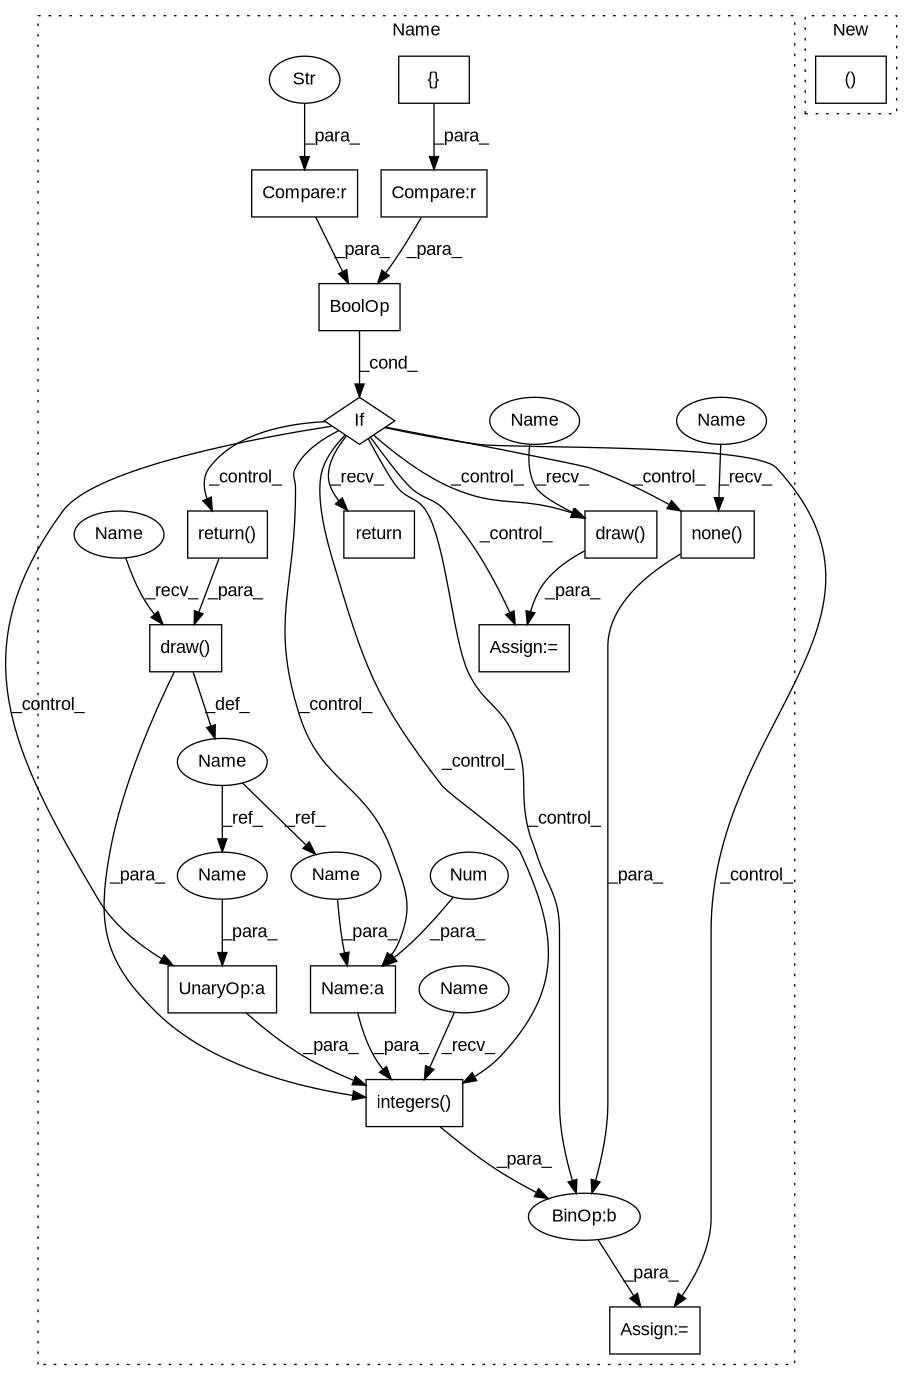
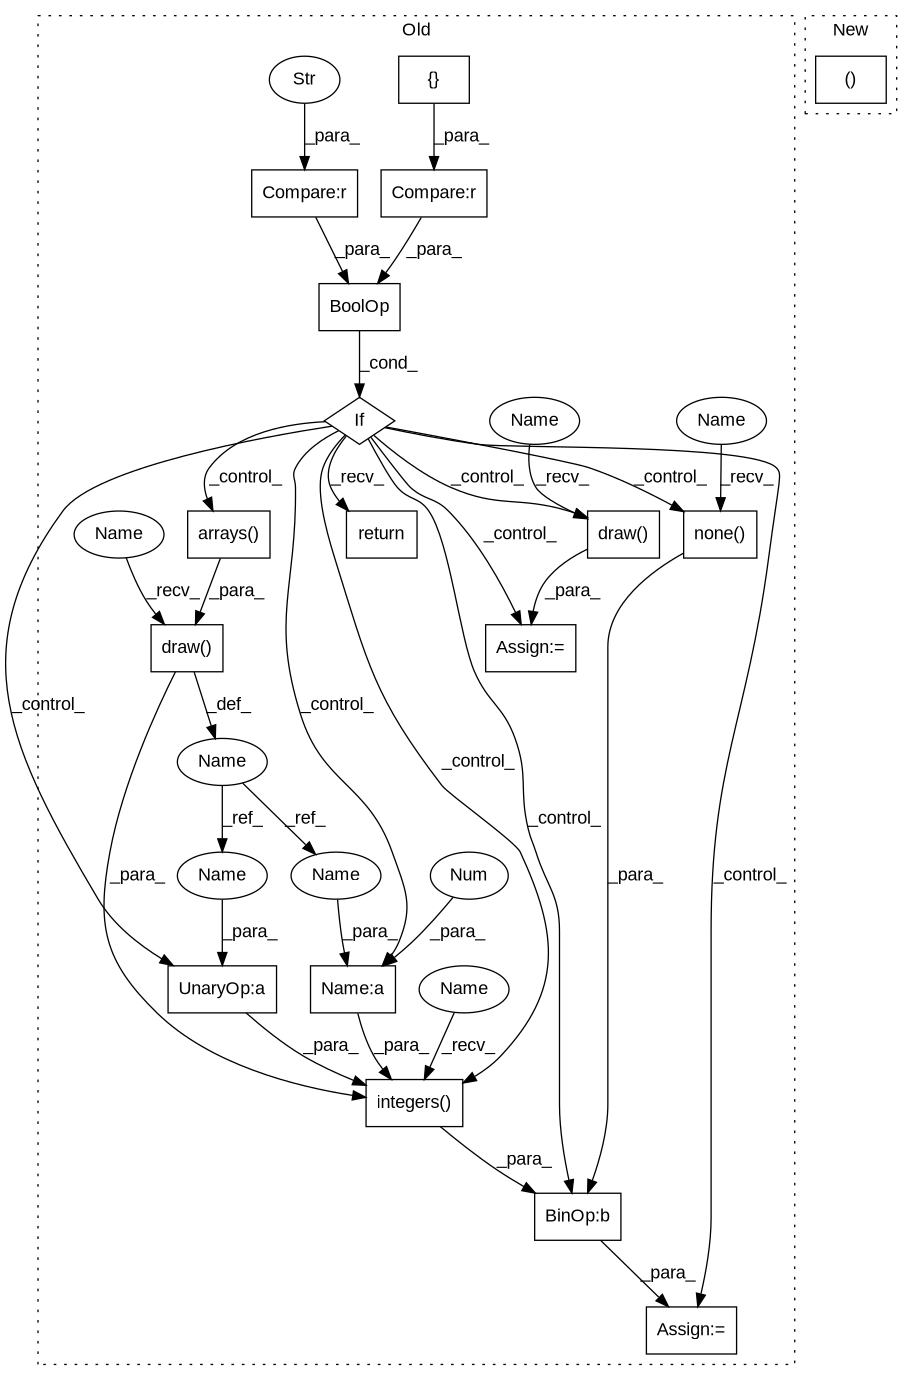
  digraph {
    fontname="Liberation Sans"
    node [a=87 fontname="Liberation Sans" l=4 s=9283 shape=box]
    edge [fontname="Liberation Sans"]
    n1 [a=75 l=9 label="none()"]
    n2 [a=96 l=3 label=If s=8629 shape=diamond]
    n3 [a=82 l=3 label="Name:a" s=9330]
    n4 [a=61 l=5 label="UnaryOp:a" s=9319]
    n5 [a=59 l="1,0" label="{}" s="8665,8736"]
-   n6 [a=82 l=15 label="BinOp:b" s=9292 shape=ellipse]
-   n7 [a=75 l=56 label="return()" s=8805]
+   n6 [a=82 l=15 label="BinOp:b" s=9292]
+   n7 [a=75 l=56 label="arrays()" s=8805]
    n8 [a=76 l=1 label=Num s=9333 shape=ellipse]
    n9 [a=40 l=95 label="Compare:r" s=8642]
    n10 [a=40 l=13 label="Compare:r" s=8750]
    n11 [a=66 l=7 label=Str s=8756 shape=ellipse]
    n12 [a=75 l="12,1" label="integers()" s="9307,9334"]
    n13 [a=72 l=137 label=BoolOp s=8632]
    n14 [label=Name s=8867 shape=ellipse]
    n15 [a=68 l=3 label="Assign:=" s=9266]
    n16 [a=68 l=3 label="Assign:=" s=9642]
    n17 [a=75 l="10,1" label="draw()" s="9645,9665"]
    n18 [a=75 l="10,1" label="draw()" s="8795,8861"]
    n19 [a=93 l=6 label=return s=8779]
    n20 [label=Name s=9326 shape=ellipse]
    n21 [label=Name s=9320 shape=ellipse]
    n22 [label=Name s=8795 shape=ellipse]
    n23 [label=Name s=9645 shape=ellipse]
    n24 [l=2 label=Name s=9307 shape=ellipse]
    n25 [l=2 label=Name shape=ellipse]
    n26 [a=54 l=20 label="()" s=8939]
    subgraph cluster_1 {
-     label=Name
+     label=Old
      style=dotted
      n1
      n2
      n3
      n4
      n5
      n6
      n7
      n8
      n9
      n10
      n11
      n12
      n13
      n14
      n15
      n16
      n17
      n18
      n19
      n20
      n21
      n22
      n23
      n24
      n25
    }
    subgraph cluster_2 {
      label=New
      style=dotted
      n26
    }
    n1 -> n6 [label=_para_]
    n2 -> n1 [label=_control_]
    n2 -> n3 [label=_control_]
    n2 -> n4 [label=_control_]
    n2 -> n6 [label=_control_]
    n2 -> n7 [label=_control_]
    n2 -> n12 [label=_control_]
    n2 -> n15 [label=_control_]
    n2 -> n16 [label=_control_]
    n2 -> n17 [label=_control_]
    n2 -> n19 [label=_recv_]
    n3 -> n12 [label=_para_]
    n4 -> n12 [label=_para_]
    n5 -> n9 [label=_para_]
    n6 -> n15 [label=_para_]
    n7 -> n18 [label=_para_]
    n8 -> n3 [label=_para_]
    n9 -> n13 [label=_para_]
    n10 -> n13 [label=_para_]
    n11 -> n10 [label=_para_]
    n12 -> n6 [label=_para_]
    n13 -> n2 [label=_cond_]
    n14 -> n20 [label=_ref_]
    n14 -> n21 [label=_ref_]
    n17 -> n16 [label=_para_]
    n18 -> n12 [label=_para_]
    n18 -> n14 [label=_def_]
    n20 -> n3 [label=_para_]
    n21 -> n4 [label=_para_]
    n22 -> n18 [label=_recv_]
    n23 -> n17 [label=_recv_]
    n24 -> n12 [label=_recv_]
    n25 -> n1 [label=_recv_]
  }
